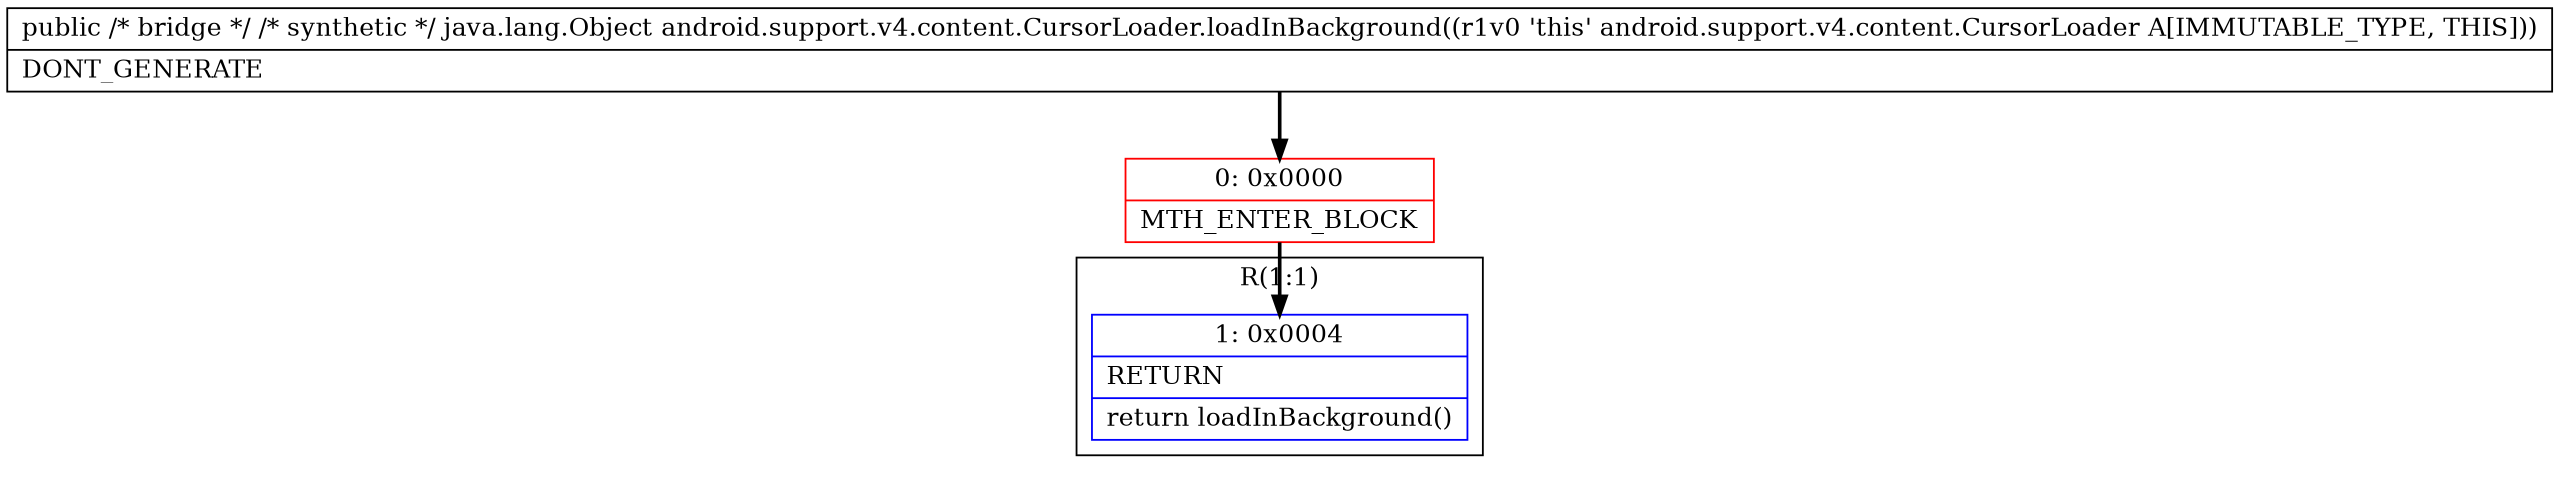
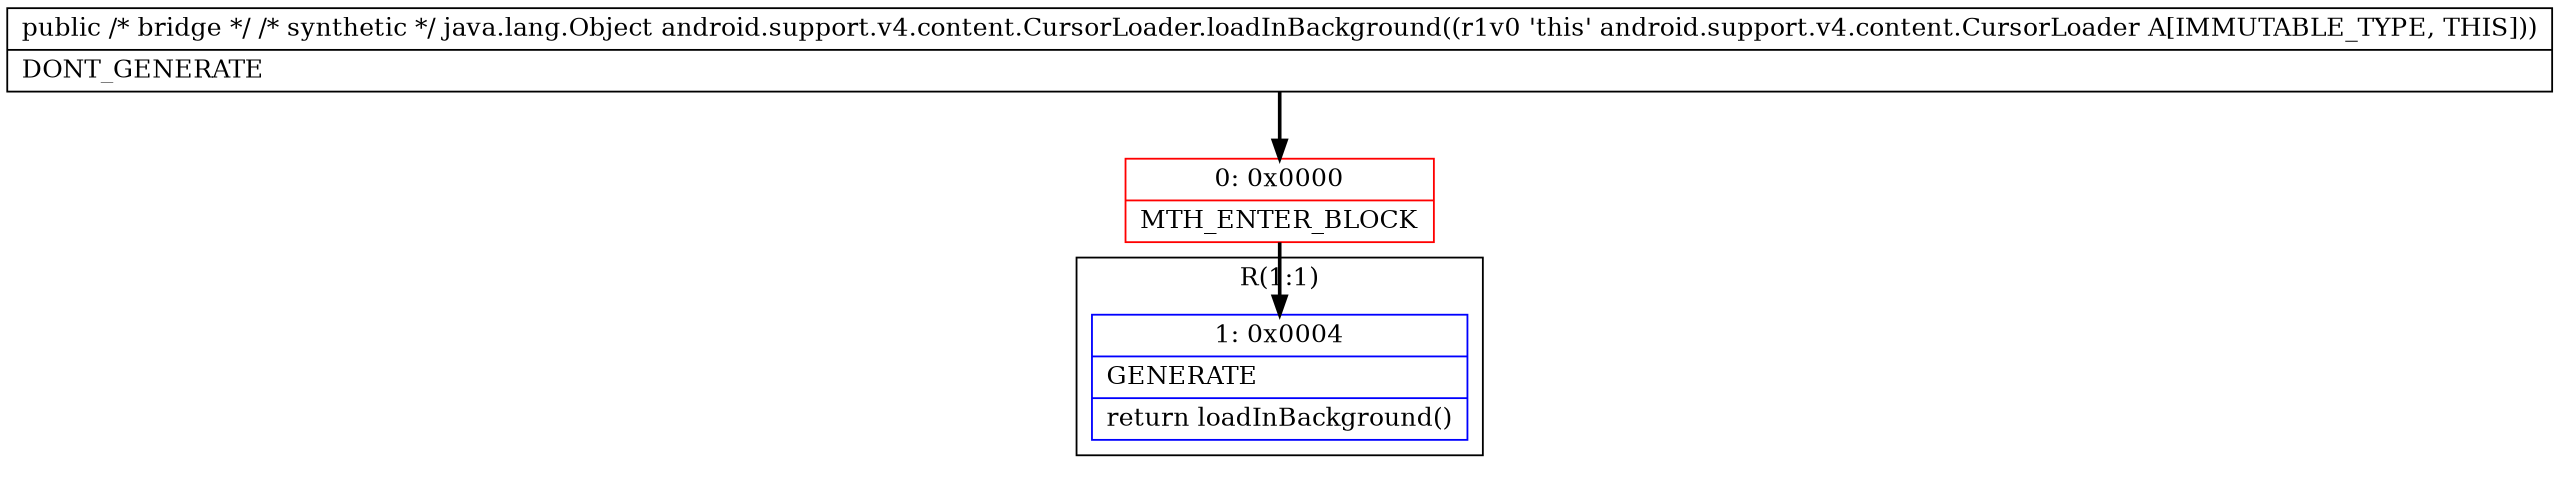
  digraph {
    node [shape=record]
    edge [style=bold]
-   n1 [color=blue label="{1\:\ 0x0004|RETURN\l|return loadInBackground()\l}"]
+   n1 [color=blue label="{1\:\ 0x0004|GENERATE\l|return loadInBackground()\l}"]
    n2 [color=red label="{0\:\ 0x0000|MTH_ENTER_BLOCK\l}"]
    n3 [label="{public \/* bridge *\/ \/* synthetic *\/ java.lang.Object android.support.v4.content.CursorLoader.loadInBackground((r1v0 'this' android.support.v4.content.CursorLoader A[IMMUTABLE_TYPE, THIS]))  | DONT_GENERATE\l}"]
    subgraph cluster_1 {
      label="R(1:1)"
      n1
    }
    n2 -> n1
    n3 -> n2
  }
